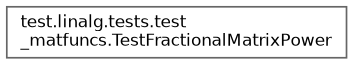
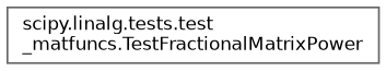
  digraph {
    rankdir=LR
-   n1 [color=grey40 fillcolor=white fontname=Helvetica fontsize=10 height=0.2 label="test.linalg.tests.test\l_matfuncs.TestFractionalMatrixPower" shape=box style=filled width=0.4]
+   n1 [color=grey40 fillcolor=white fontname=Helvetica fontsize=10 height=0.2 label="scipy.linalg.tests.test\l_matfuncs.TestFractionalMatrixPower" shape=box style=filled width=0.4]
  }
